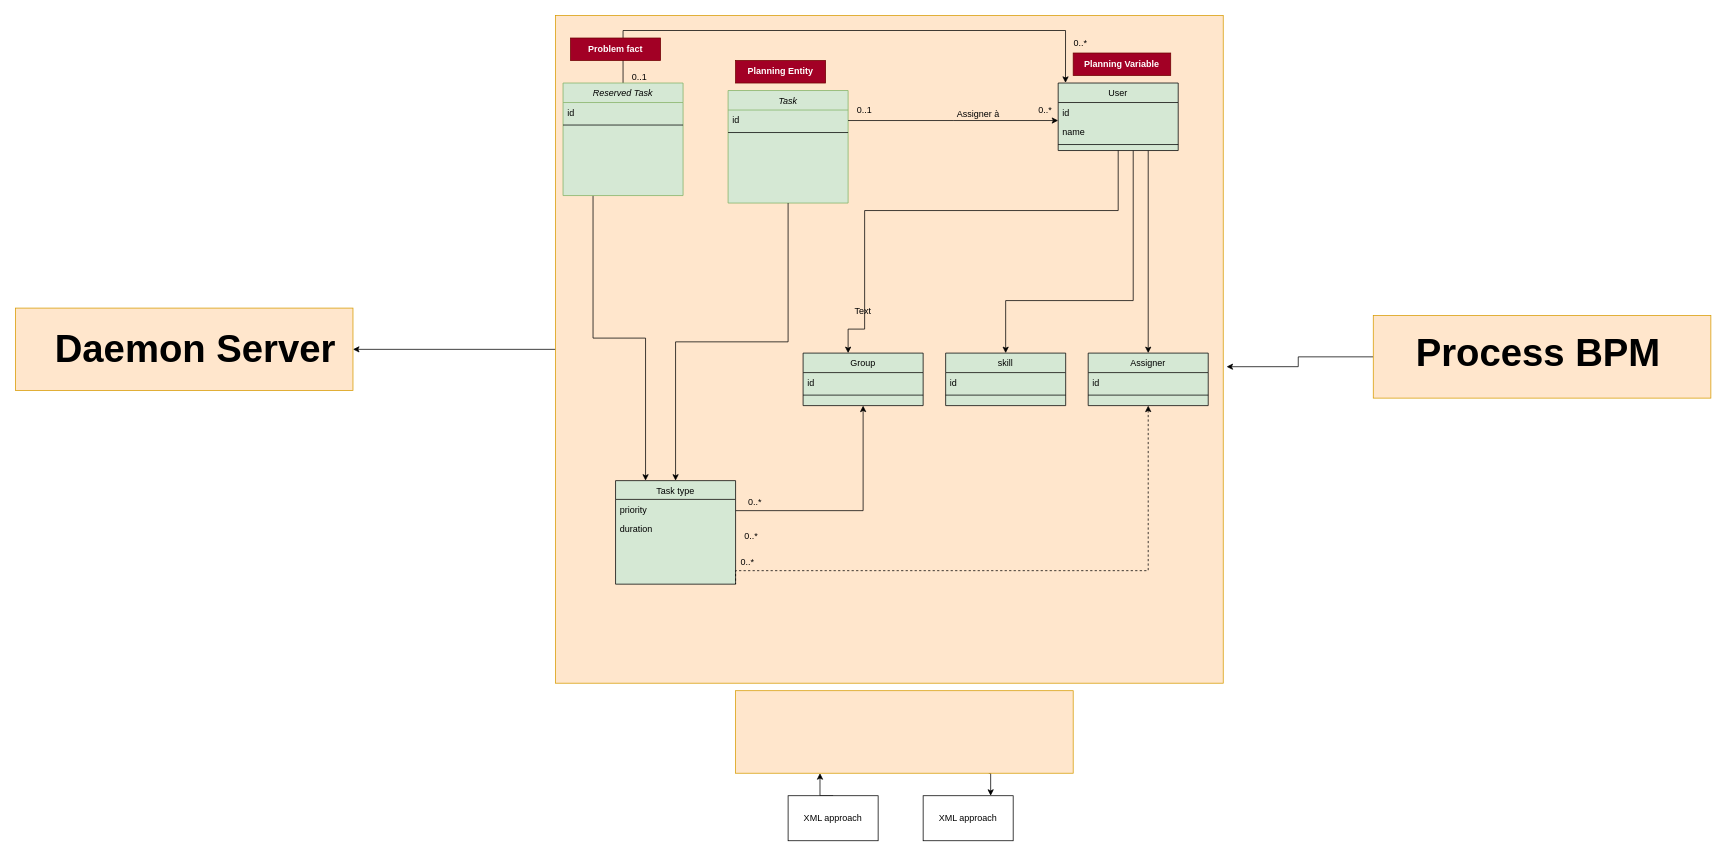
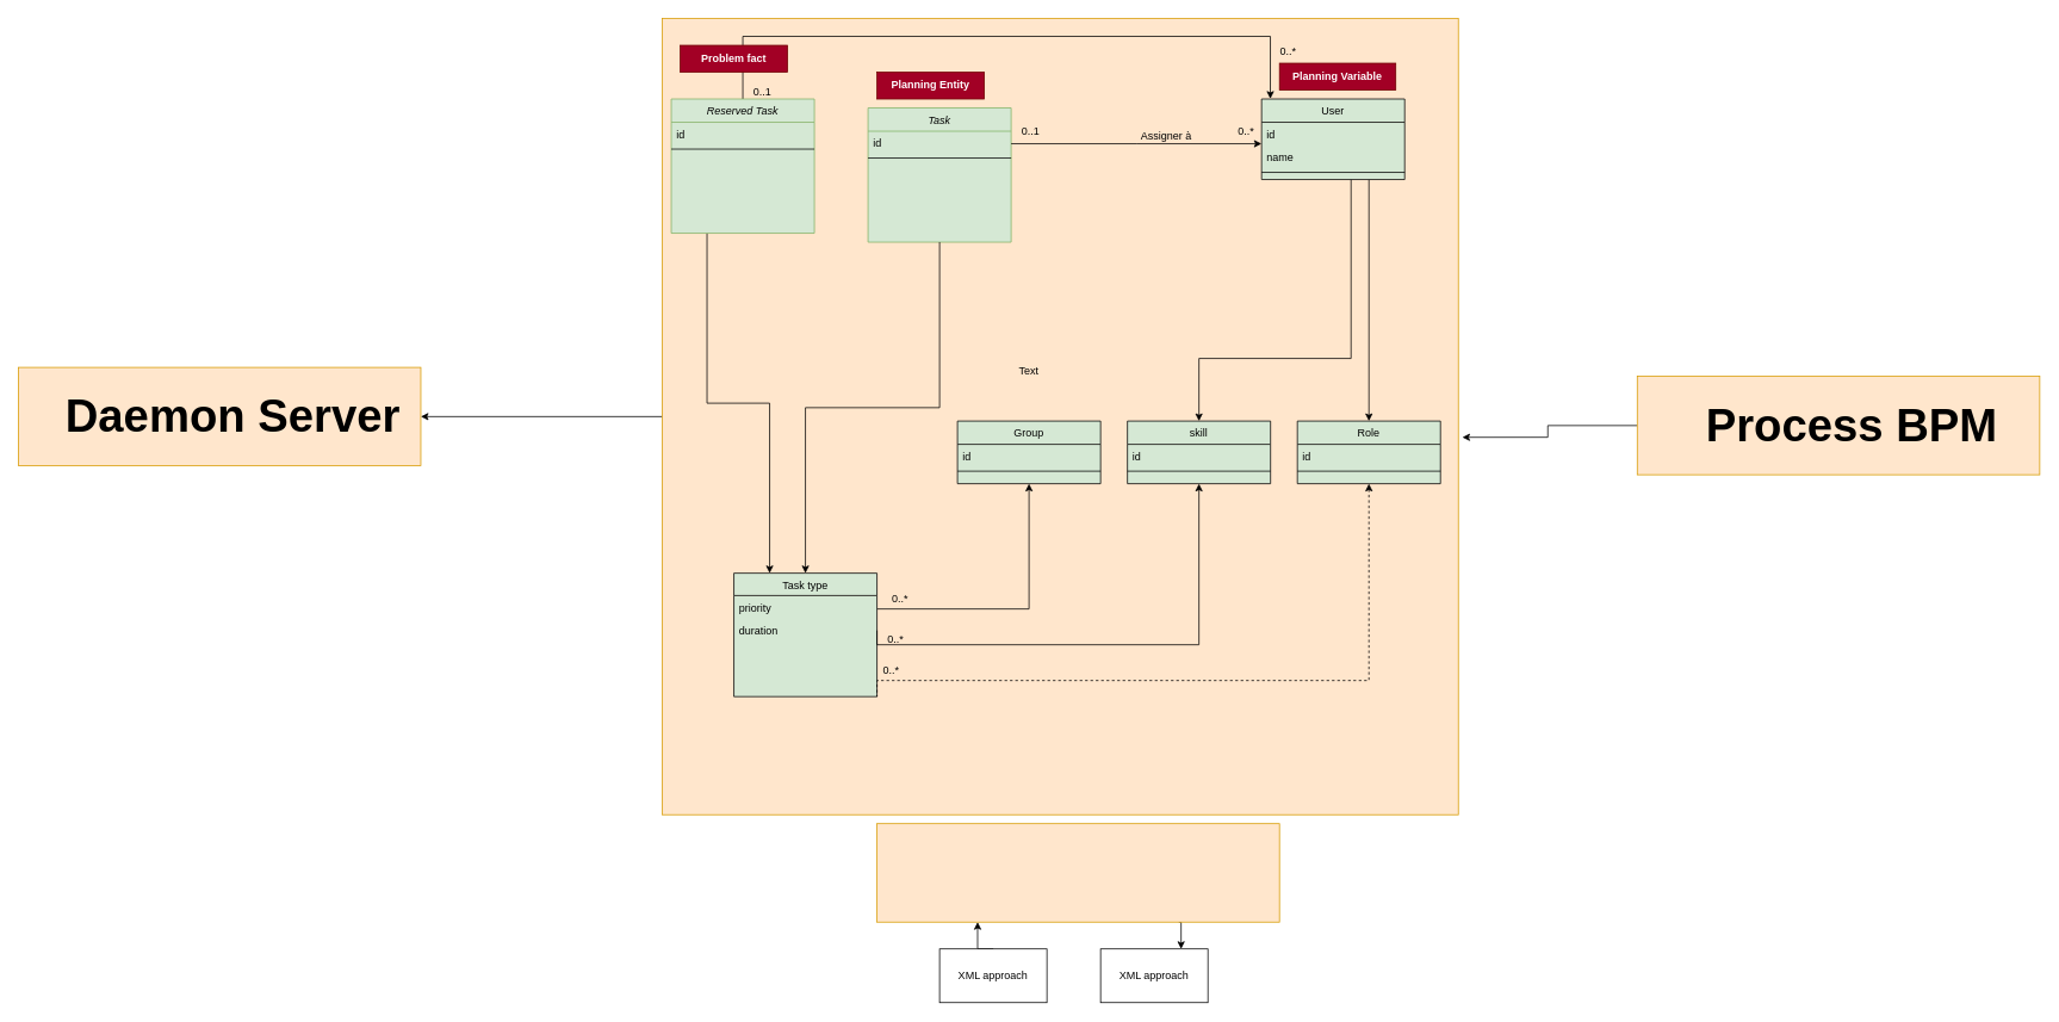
  <mxCell id="0" />
  <mxCell id="1" parent="0" />
  <mxCell id="2" value="" style="rounded=0;whiteSpace=wrap;html=1;fillColor=#ffe6cc;strokeColor=#d79b00;" parent="1" vertex="1"><mxGeometry x="20" y="410" width="450" height="110" as="geometry" /></mxCell>
  <mxCell id="3" style="edgeStyle=orthogonalEdgeStyle;rounded=0;orthogonalLoop=1;jettySize=auto;html=1;" parent="1" source="4" target="2" edge="1"><mxGeometry relative="1" as="geometry" /></mxCell>
  <mxCell id="4" value="" style="whiteSpace=wrap;html=1;aspect=fixed;fillColor=#ffe6cc;strokeColor=#d79b00;" parent="1" vertex="1"><mxGeometry x="740" y="20" width="890" height="890" as="geometry" /></mxCell>
  <mxCell id="5" value="Task" style="swimlane;fontStyle=2;align=center;verticalAlign=top;childLayout=stackLayout;horizontal=1;startSize=26;horizontalStack=0;resizeParent=1;resizeLast=0;collapsible=1;marginBottom=0;rounded=0;shadow=0;strokeWidth=1;fillColor=#d5e8d4;strokeColor=#82b366;glass=0;swimlaneFillColor=#D5E8D4;gradientColor=none;" parent="1" vertex="1"><mxGeometry x="970" y="120" width="160" height="150" as="geometry"><mxRectangle x="230" y="140" width="160" height="26" as="alternateBounds" /></mxGeometry></mxCell>
  <mxCell id="6" value="id" style="text;align=left;verticalAlign=top;spacingLeft=4;spacingRight=4;overflow=hidden;rotatable=0;points=[[0,0.5],[1,0.5]];portConstraint=eastwest;" parent="5" vertex="1"><mxGeometry y="26" width="160" height="26" as="geometry" /></mxCell>
  <mxCell id="7" value="" style="line;html=1;strokeWidth=1;align=left;verticalAlign=middle;spacingTop=-1;spacingLeft=3;spacingRight=3;rotatable=0;labelPosition=right;points=[];portConstraint=eastwest;" parent="5" vertex="1"><mxGeometry y="52" width="160" height="8" as="geometry" /></mxCell>
  <mxCell id="8" style="edgeStyle=orthogonalEdgeStyle;rounded=0;orthogonalLoop=1;jettySize=auto;html=1;entryX=0.5;entryY=1;entryDx=0;entryDy=0;endArrow=classic;endFill=1;" parent="1" source="10" target="27" edge="1"><mxGeometry relative="1" as="geometry"><Array as="points"><mxPoint x="1150" y="680" /></Array></mxGeometry></mxCell>
  <mxCell id="9" style="edgeStyle=orthogonalEdgeStyle;rounded=0;orthogonalLoop=1;jettySize=auto;html=1;entryX=0.5;entryY=1;entryDx=0;entryDy=0;endArrow=none;endFill=0;startArrow=classic;startFill=1;" parent="1" source="10" target="5" edge="1"><mxGeometry relative="1" as="geometry" /></mxCell>
  <mxCell id="10" value="Task type" style="swimlane;fontStyle=0;align=center;verticalAlign=top;childLayout=stackLayout;horizontal=1;startSize=25;horizontalStack=0;resizeParent=1;resizeLast=0;collapsible=1;marginBottom=0;rounded=0;shadow=0;strokeWidth=1;fillColor=#D5E8D4;swimlaneFillColor=#D5E8D4;" parent="1" vertex="1"><mxGeometry x="820" y="640" width="160" height="138" as="geometry"><mxRectangle x="130" y="380" width="160" height="26" as="alternateBounds" /></mxGeometry></mxCell>
  <mxCell id="11" value="priority" style="text;align=left;verticalAlign=top;spacingLeft=4;spacingRight=4;overflow=hidden;rotatable=0;points=[[0,0.5],[1,0.5]];portConstraint=eastwest;" parent="10" vertex="1"><mxGeometry y="25" width="160" height="26" as="geometry" /></mxCell>
  <mxCell id="12" value="duration" style="text;align=left;verticalAlign=top;spacingLeft=4;spacingRight=4;overflow=hidden;rotatable=0;points=[[0,0.5],[1,0.5]];portConstraint=eastwest;rounded=0;shadow=0;html=0;" parent="10" vertex="1"><mxGeometry y="51" width="160" height="26" as="geometry" /></mxCell>
  <mxCell id="13" style="edgeStyle=orthogonalEdgeStyle;rounded=0;orthogonalLoop=1;jettySize=auto;html=1;strokeColor=default;endArrow=none;endFill=0;startArrow=classic;startFill=1;" parent="1" source="15" edge="1"><mxGeometry relative="1" as="geometry"><mxPoint x="1510" y="200" as="targetPoint" /><Array as="points"><mxPoint x="1340" y="400" /><mxPoint x="1510" y="400" /></Array></mxGeometry></mxCell>
+ <mxCell id="14" style="edgeStyle=orthogonalEdgeStyle;rounded=0;orthogonalLoop=1;jettySize=auto;html=1;entryX=1;entryY=0.5;entryDx=0;entryDy=0;endArrow=none;endFill=0;startArrow=classic;startFill=1;" parent="1" source="15" target="12" edge="1"><mxGeometry relative="1" as="geometry"><Array as="points"><mxPoint x="1340" y="720" /><mxPoint x="980" y="720" /></Array></mxGeometry></mxCell>
  <mxCell id="15" value="skill" style="swimlane;fontStyle=0;align=center;verticalAlign=top;childLayout=stackLayout;horizontal=1;startSize=26;horizontalStack=0;resizeParent=1;resizeLast=0;collapsible=1;marginBottom=0;rounded=0;shadow=0;strokeWidth=1;fillColor=#D5E8D4;swimlaneFillColor=#D5E8D4;" parent="1" vertex="1"><mxGeometry x="1260" y="470" width="160" height="70" as="geometry"><mxRectangle x="340" y="380" width="170" height="26" as="alternateBounds" /></mxGeometry></mxCell>
  <mxCell id="16" value="id" style="text;align=left;verticalAlign=top;spacingLeft=4;spacingRight=4;overflow=hidden;rotatable=0;points=[[0,0.5],[1,0.5]];portConstraint=eastwest;" parent="15" vertex="1"><mxGeometry y="26" width="160" height="26" as="geometry" /></mxCell>
  <mxCell id="17" value="" style="line;html=1;strokeWidth=1;align=left;verticalAlign=middle;spacingTop=-1;spacingLeft=3;spacingRight=3;rotatable=0;labelPosition=right;points=[];portConstraint=eastwest;" parent="15" vertex="1"><mxGeometry y="52" width="160" height="8" as="geometry" /></mxCell>
  <mxCell id="18" style="edgeStyle=orthogonalEdgeStyle;rounded=0;orthogonalLoop=1;jettySize=auto;html=1;exitX=0.75;exitY=1;exitDx=0;exitDy=0;entryX=0.5;entryY=0;entryDx=0;entryDy=0;endArrow=classic;endFill=1;" parent="1" source="19" target="31" edge="1"><mxGeometry relative="1" as="geometry" /></mxCell>
  <mxCell id="19" value="User" style="swimlane;fontStyle=0;align=center;verticalAlign=top;childLayout=stackLayout;horizontal=1;startSize=26;horizontalStack=0;resizeParent=1;resizeLast=0;collapsible=1;marginBottom=0;rounded=0;shadow=0;strokeWidth=1;swimlaneFillColor=#D5E8D4;fillColor=#D5E8D4;" parent="1" vertex="1"><mxGeometry x="1410" y="110" width="160" height="90" as="geometry"><mxRectangle x="550" y="140" width="160" height="26" as="alternateBounds" /></mxGeometry></mxCell>
  <mxCell id="20" value="id" style="text;align=left;verticalAlign=top;spacingLeft=4;spacingRight=4;overflow=hidden;rotatable=0;points=[[0,0.5],[1,0.5]];portConstraint=eastwest;" parent="19" vertex="1"><mxGeometry y="26" width="160" height="26" as="geometry" /></mxCell>
  <mxCell id="21" value="name" style="text;align=left;verticalAlign=top;spacingLeft=4;spacingRight=4;overflow=hidden;rotatable=0;points=[[0,0.5],[1,0.5]];portConstraint=eastwest;rounded=0;shadow=0;html=0;" parent="19" vertex="1"><mxGeometry y="52" width="160" height="26" as="geometry" /></mxCell>
  <mxCell id="22" value="" style="line;html=1;strokeWidth=1;align=left;verticalAlign=middle;spacingTop=-1;spacingLeft=3;spacingRight=3;rotatable=0;labelPosition=right;points=[];portConstraint=eastwest;" parent="19" vertex="1"><mxGeometry y="78" width="160" height="8" as="geometry" /></mxCell>
  <mxCell id="23" value="" style="endArrow=classic;shadow=0;strokeWidth=1;rounded=0;endFill=1;edgeStyle=elbowEdgeStyle;elbow=vertical;" parent="1" source="5" target="19" edge="1"><mxGeometry x="0.5" y="41" relative="1" as="geometry"><mxPoint x="1140" y="202" as="sourcePoint" /><mxPoint x="1300" y="202" as="targetPoint" /><mxPoint x="-40" y="32" as="offset" /></mxGeometry></mxCell>
  <mxCell id="24" value="0..1" style="resizable=0;align=left;verticalAlign=bottom;labelBackgroundColor=none;fontSize=12;" parent="23" connectable="0" vertex="1"><mxGeometry x="-1" relative="1" as="geometry"><mxPoint x="10" y="-5" as="offset" /></mxGeometry></mxCell>
  <mxCell id="25" value="0..*" style="resizable=0;align=right;verticalAlign=bottom;labelBackgroundColor=none;fontSize=12;" parent="23" connectable="0" vertex="1"><mxGeometry x="1" relative="1" as="geometry"><mxPoint x="-7" y="-5" as="offset" /></mxGeometry></mxCell>
  <mxCell id="26" value="Assigner à" style="text;html=1;resizable=0;points=[];;align=center;verticalAlign=middle;labelBackgroundColor=none;rounded=0;shadow=0;strokeWidth=1;fontSize=12;" parent="23" vertex="1" connectable="0"><mxGeometry x="0.5" y="49" relative="1" as="geometry"><mxPoint x="-38" y="40" as="offset" /></mxGeometry></mxCell>
  <mxCell id="27" value="Group" style="swimlane;fontStyle=0;align=center;verticalAlign=top;childLayout=stackLayout;horizontal=1;startSize=26;horizontalStack=0;resizeParent=1;resizeLast=0;collapsible=1;marginBottom=0;rounded=0;shadow=0;strokeWidth=1;fillColor=#D5E8D4;swimlaneFillColor=#D5E8D4;" parent="1" vertex="1"><mxGeometry x="1070" y="470" width="160" height="70" as="geometry"><mxRectangle x="340" y="380" width="170" height="26" as="alternateBounds" /></mxGeometry></mxCell>
  <mxCell id="28" value="id" style="text;align=left;verticalAlign=top;spacingLeft=4;spacingRight=4;overflow=hidden;rotatable=0;points=[[0,0.5],[1,0.5]];portConstraint=eastwest;" parent="27" vertex="1"><mxGeometry y="26" width="160" height="26" as="geometry" /></mxCell>
  <mxCell id="29" value="" style="line;html=1;strokeWidth=1;align=left;verticalAlign=middle;spacingTop=-1;spacingLeft=3;spacingRight=3;rotatable=0;labelPosition=right;points=[];portConstraint=eastwest;" parent="27" vertex="1"><mxGeometry y="52" width="160" height="8" as="geometry" /></mxCell>
  <mxCell id="30" style="edgeStyle=orthogonalEdgeStyle;rounded=0;orthogonalLoop=1;jettySize=auto;html=1;entryX=1;entryY=1;entryDx=0;entryDy=0;endArrow=none;endFill=0;startArrow=classic;startFill=1;dashed=1;" parent="1" source="31" target="10" edge="1"><mxGeometry relative="1" as="geometry"><Array as="points"><mxPoint x="1530" y="760" /><mxPoint x="980" y="760" /></Array></mxGeometry></mxCell>
- <mxCell id="31" value="Assigner" style="swimlane;fontStyle=0;align=center;verticalAlign=top;childLayout=stackLayout;horizontal=1;startSize=26;horizontalStack=0;resizeParent=1;resizeLast=0;collapsible=1;marginBottom=0;rounded=0;shadow=0;strokeWidth=1;fillColor=#D5E8D4;swimlaneFillColor=#D5E8D4;" parent="1" vertex="1"><mxGeometry x="1450" y="470" width="160" height="70" as="geometry"><mxRectangle x="340" y="380" width="170" height="26" as="alternateBounds" /></mxGeometry></mxCell>
+ <mxCell id="31" value="Role" style="swimlane;fontStyle=0;align=center;verticalAlign=top;childLayout=stackLayout;horizontal=1;startSize=26;horizontalStack=0;resizeParent=1;resizeLast=0;collapsible=1;marginBottom=0;rounded=0;shadow=0;strokeWidth=1;fillColor=#D5E8D4;swimlaneFillColor=#D5E8D4;" parent="1" vertex="1"><mxGeometry x="1450" y="470" width="160" height="70" as="geometry"><mxRectangle x="340" y="380" width="170" height="26" as="alternateBounds" /></mxGeometry></mxCell>
  <mxCell id="32" value="id" style="text;align=left;verticalAlign=top;spacingLeft=4;spacingRight=4;overflow=hidden;rotatable=0;points=[[0,0.5],[1,0.5]];portConstraint=eastwest;" parent="31" vertex="1"><mxGeometry y="26" width="160" height="26" as="geometry" /></mxCell>
  <mxCell id="33" value="" style="line;html=1;strokeWidth=1;align=left;verticalAlign=middle;spacingTop=-1;spacingLeft=3;spacingRight=3;rotatable=0;labelPosition=right;points=[];portConstraint=eastwest;" parent="31" vertex="1"><mxGeometry y="52" width="160" height="8" as="geometry" /></mxCell>
- <mxCell id="34" value="" style="edgeStyle=orthogonalEdgeStyle;rounded=0;orthogonalLoop=1;jettySize=auto;html=1;entryX=0.375;entryY=0;entryDx=0;entryDy=0;entryPerimeter=0;exitX=0.5;exitY=1;exitDx=0;exitDy=0;endArrow=classic;endFill=1;" parent="1" source="19" target="27" edge="1"><mxGeometry relative="1" as="geometry"><mxPoint x="1260" y="260" as="sourcePoint" /><mxPoint x="1120" y="438" as="targetPoint" /><Array as="points"><mxPoint x="1490" y="280" /><mxPoint x="1152" y="280" /><mxPoint x="1152" y="438" /><mxPoint x="1130" y="438" /></Array></mxGeometry></mxCell>
  <mxCell id="35" value="Text" style="text;html=1;strokeColor=none;fillColor=none;align=center;verticalAlign=middle;whiteSpace=wrap;rounded=0;" parent="1" vertex="1"><mxGeometry x="1120" y="400" width="60" height="30" as="geometry" /></mxCell>
  <mxCell id="36" value="Planning Entity" style="text;html=1;align=center;verticalAlign=middle;whiteSpace=wrap;rounded=0;fillStyle=solid;fillColor=#a20025;strokeColor=#6F0000;fontStyle=1;fontColor=#ffffff;" parent="1" vertex="1"><mxGeometry x="980" y="80" width="120" height="30" as="geometry" /></mxCell>
  <mxCell id="37" value="Planning Variable" style="text;html=1;align=center;verticalAlign=middle;whiteSpace=wrap;rounded=0;fillStyle=solid;fillColor=#a20025;strokeColor=#6F0000;fontStyle=1;fontColor=#ffffff;" parent="1" vertex="1"><mxGeometry x="1430" y="70" width="130" height="30" as="geometry" /></mxCell>
  <mxCell id="38" value="0..*" style="resizable=0;align=left;verticalAlign=bottom;labelBackgroundColor=none;fontSize=12;" parent="1" connectable="0" vertex="1"><mxGeometry x="1000" y="670" as="geometry"><mxPoint x="-5" y="7" as="offset" /></mxGeometry></mxCell>
  <mxCell id="39" value="0..*" style="resizable=0;align=left;verticalAlign=bottom;labelBackgroundColor=none;fontSize=12;" parent="1" connectable="0" vertex="1"><mxGeometry x="990" y="730" as="geometry"><mxPoint y="-8" as="offset" /></mxGeometry></mxCell>
  <mxCell id="40" value="0..*" style="resizable=0;align=left;verticalAlign=bottom;labelBackgroundColor=none;fontSize=12;" parent="1" connectable="0" vertex="1"><mxGeometry x="990" y="750" as="geometry"><mxPoint x="-5" y="7" as="offset" /></mxGeometry></mxCell>
  <mxCell id="41" value="&lt;font size=&quot;1&quot;&gt;&lt;b&gt;&lt;font style=&quot;font-size: 51px;&quot;&gt;Daemon Server&lt;/font&gt;&lt;/b&gt;&lt;/font&gt;" style="text;html=1;strokeColor=none;fillColor=none;align=center;verticalAlign=middle;whiteSpace=wrap;rounded=0;" parent="1" vertex="1"><mxGeometry x="50" y="450" width="420" height="30" as="geometry" /></mxCell>
  <mxCell id="42" style="edgeStyle=orthogonalEdgeStyle;rounded=0;orthogonalLoop=1;jettySize=auto;html=1;exitX=0;exitY=0.5;exitDx=0;exitDy=0;entryX=1.005;entryY=0.526;entryDx=0;entryDy=0;entryPerimeter=0;" parent="1" source="43" target="4" edge="1"><mxGeometry relative="1" as="geometry" /></mxCell>
  <mxCell id="43" value="" style="rounded=0;whiteSpace=wrap;html=1;fillColor=#ffe6cc;strokeColor=#d79b00;" parent="1" vertex="1"><mxGeometry x="1830" y="420" width="450" height="110" as="geometry" /></mxCell>
- <mxCell id="44" value="&lt;font size=&quot;1&quot;&gt;&lt;b&gt;&lt;font style=&quot;font-size: 51px;&quot;&gt;Process BPM&lt;br&gt;&lt;/font&gt;&lt;/b&gt;&lt;/font&gt;" style="text;html=1;strokeColor=none;fillColor=none;align=center;verticalAlign=middle;whiteSpace=wrap;rounded=0;" parent="1" vertex="1"><mxGeometry x="1840" y="455" width="420" height="30" as="geometry" /></mxCell>
+ <mxCell id="44" value="&lt;font size=&quot;1&quot;&gt;&lt;b&gt;&lt;font style=&quot;font-size: 51px;&quot;&gt;Process BPM&lt;br&gt;&lt;/font&gt;&lt;/b&gt;&lt;/font&gt;" style="text;html=1;strokeColor=none;fillColor=none;align=center;verticalAlign=middle;whiteSpace=wrap;rounded=0;" parent="1" vertex="1"><mxGeometry x="1860" y="460" width="420" height="30" as="geometry" /></mxCell>
  <mxCell id="45" style="edgeStyle=orthogonalEdgeStyle;rounded=0;orthogonalLoop=1;jettySize=auto;html=1;exitX=0.75;exitY=1;exitDx=0;exitDy=0;entryX=0.75;entryY=0;entryDx=0;entryDy=0;" edge="1" parent="1" source="46" target="57"><mxGeometry relative="1" as="geometry" /></mxCell>
  <mxCell id="46" value="" style="rounded=0;whiteSpace=wrap;html=1;fillColor=#ffe6cc;strokeColor=#d79b00;" parent="1" vertex="1"><mxGeometry x="980" y="920" width="450" height="110" as="geometry" /></mxCell>
  <mxCell id="47" style="edgeStyle=orthogonalEdgeStyle;rounded=0;orthogonalLoop=1;jettySize=auto;html=1;exitX=0.25;exitY=1;exitDx=0;exitDy=0;entryX=0.25;entryY=0;entryDx=0;entryDy=0;" edge="1" parent="1" source="49" target="10"><mxGeometry relative="1" as="geometry" /></mxCell>
  <mxCell id="48" style="edgeStyle=orthogonalEdgeStyle;rounded=0;orthogonalLoop=1;jettySize=auto;html=1;entryX=0.061;entryY=-0.003;entryDx=0;entryDy=0;entryPerimeter=0;" edge="1" parent="1" source="49" target="19"><mxGeometry relative="1" as="geometry"><Array as="points"><mxPoint x="830" y="40" /><mxPoint x="1420" y="40" /></Array></mxGeometry></mxCell>
  <mxCell id="49" value="Reserved Task" style="swimlane;fontStyle=2;align=center;verticalAlign=top;childLayout=stackLayout;horizontal=1;startSize=26;horizontalStack=0;resizeParent=1;resizeLast=0;collapsible=1;marginBottom=0;rounded=0;shadow=0;strokeWidth=1;fillColor=#d5e8d4;strokeColor=#82b366;glass=0;swimlaneFillColor=#D5E8D4;gradientColor=none;" vertex="1" parent="1"><mxGeometry x="750" y="110" width="160" height="150" as="geometry"><mxRectangle x="230" y="140" width="160" height="26" as="alternateBounds" /></mxGeometry></mxCell>
  <mxCell id="50" value="id" style="text;align=left;verticalAlign=top;spacingLeft=4;spacingRight=4;overflow=hidden;rotatable=0;points=[[0,0.5],[1,0.5]];portConstraint=eastwest;" vertex="1" parent="49"><mxGeometry y="26" width="160" height="26" as="geometry" /></mxCell>
  <mxCell id="51" value="" style="line;html=1;strokeWidth=1;align=left;verticalAlign=middle;spacingTop=-1;spacingLeft=3;spacingRight=3;rotatable=0;labelPosition=right;points=[];portConstraint=eastwest;" vertex="1" parent="49"><mxGeometry y="52" width="160" height="8" as="geometry" /></mxCell>
  <mxCell id="52" value="Problem fact" style="text;html=1;align=center;verticalAlign=middle;whiteSpace=wrap;rounded=0;fillStyle=solid;fillColor=#a20025;strokeColor=#6F0000;fontStyle=1;fontColor=#ffffff;" vertex="1" parent="1"><mxGeometry x="760" y="50" width="120" height="30" as="geometry" /></mxCell>
  <mxCell id="53" value="0..1" style="resizable=0;align=left;verticalAlign=bottom;labelBackgroundColor=none;fontSize=12;" connectable="0" vertex="1" parent="1"><mxGeometry x="840" y="110.003" as="geometry" /></mxCell>
  <mxCell id="54" value="0..*" style="resizable=0;align=right;verticalAlign=bottom;labelBackgroundColor=none;fontSize=12;" connectable="0" vertex="1" parent="1"><mxGeometry x="1450" y="65.003" as="geometry" /></mxCell>
  <mxCell id="55" style="edgeStyle=orthogonalEdgeStyle;rounded=0;orthogonalLoop=1;jettySize=auto;html=1;exitX=0.5;exitY=0;exitDx=0;exitDy=0;entryX=0.25;entryY=1;entryDx=0;entryDy=0;" edge="1" parent="1" source="56" target="46"><mxGeometry relative="1" as="geometry" /></mxCell>
  <mxCell id="56" value="XML approach" style="rounded=0;whiteSpace=wrap;html=1;" vertex="1" parent="1"><mxGeometry x="1050" y="1060" width="120" height="60" as="geometry" /></mxCell>
  <mxCell id="57" value="XML approach" style="rounded=0;whiteSpace=wrap;html=1;" vertex="1" parent="1"><mxGeometry x="1230" y="1060" width="120" height="60" as="geometry" /></mxCell>
